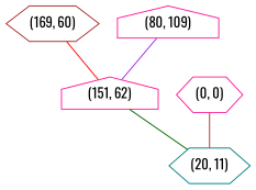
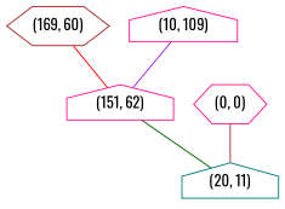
  graph {
    fontname=Oswald
    node [color=deeppink fontname=Oswald shape=house]
    edge [fontname=Oswald weight=1]
    n1 [color=brown label="(169, 60)" shape=hexagon]
    n2 [label="(151, 62)"]
-   "(20, 11)" [color=teal shape=hexagon]
+   "(20, 11)" [color=teal]
    "(0, 0)" [shape=hexagon]
-   "(10, 109)" [label="(80, 109)"]
+   "(10, 109)"
    n1 -- n2 [color=red]
    n2 -- "(20, 11)" [color=darkgreen]
    "(0, 0)" -- "(20, 11)" [color=brown weight=4]
    "(10, 109)" -- n2 [color=purple]
  }
